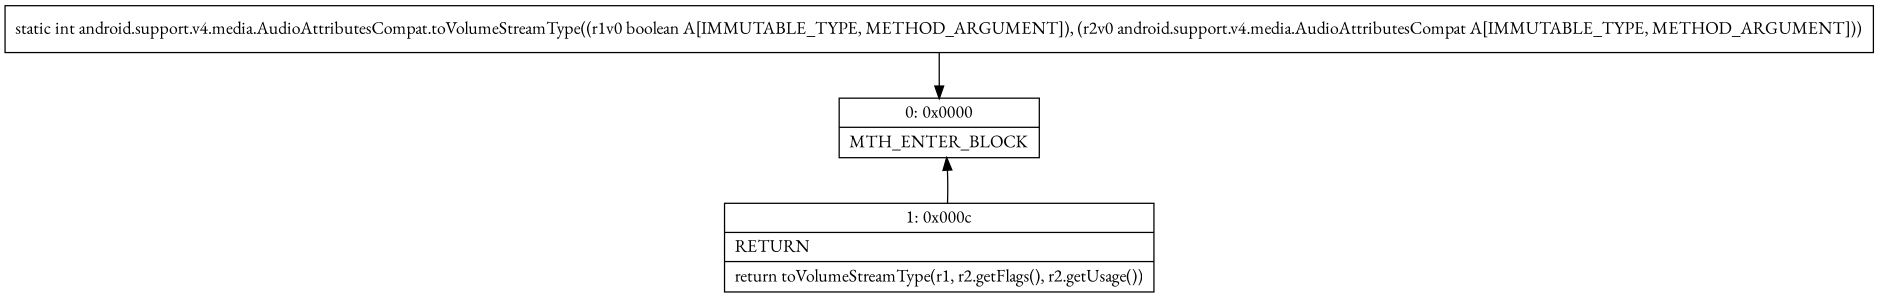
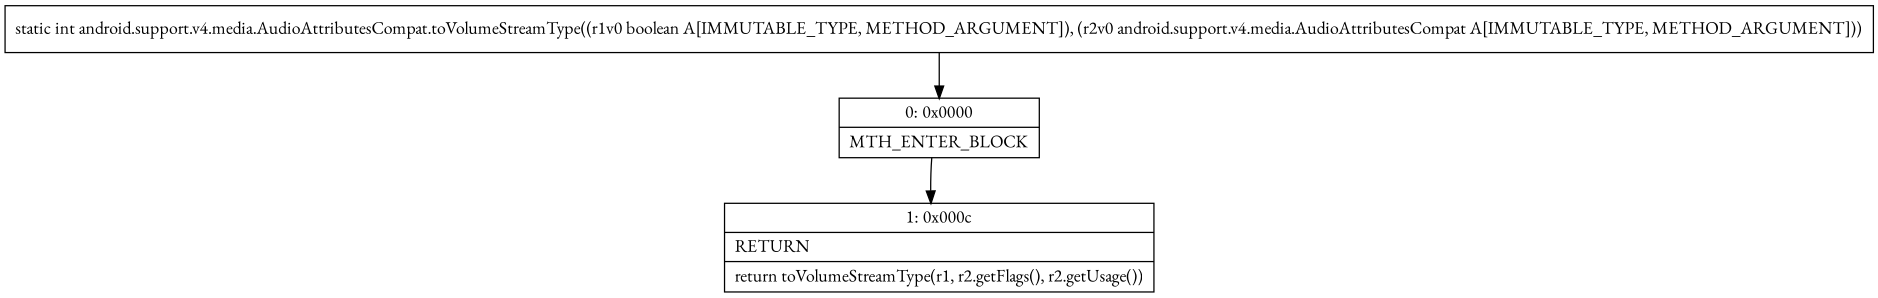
  digraph {
    fontname="EB Garamond"
    node [shape=record fontname="EB Garamond"]
    edge [fontname="EB Garamond"]
    n1 [label="{0\:\ 0x0000|MTH_ENTER_BLOCK\l}"]
    n2 [label="{1\:\ 0x000c|RETURN\l|return toVolumeStreamType(r1, r2.getFlags(), r2.getUsage())\l}"]
    n3 [label="{static int android.support.v4.media.AudioAttributesCompat.toVolumeStreamType((r1v0 boolean A[IMMUTABLE_TYPE, METHOD_ARGUMENT]), (r2v0 android.support.v4.media.AudioAttributesCompat A[IMMUTABLE_TYPE, METHOD_ARGUMENT])) }"]
-   n2 -> n1
+   n1 -> n2
    n3 -> n1
  }
